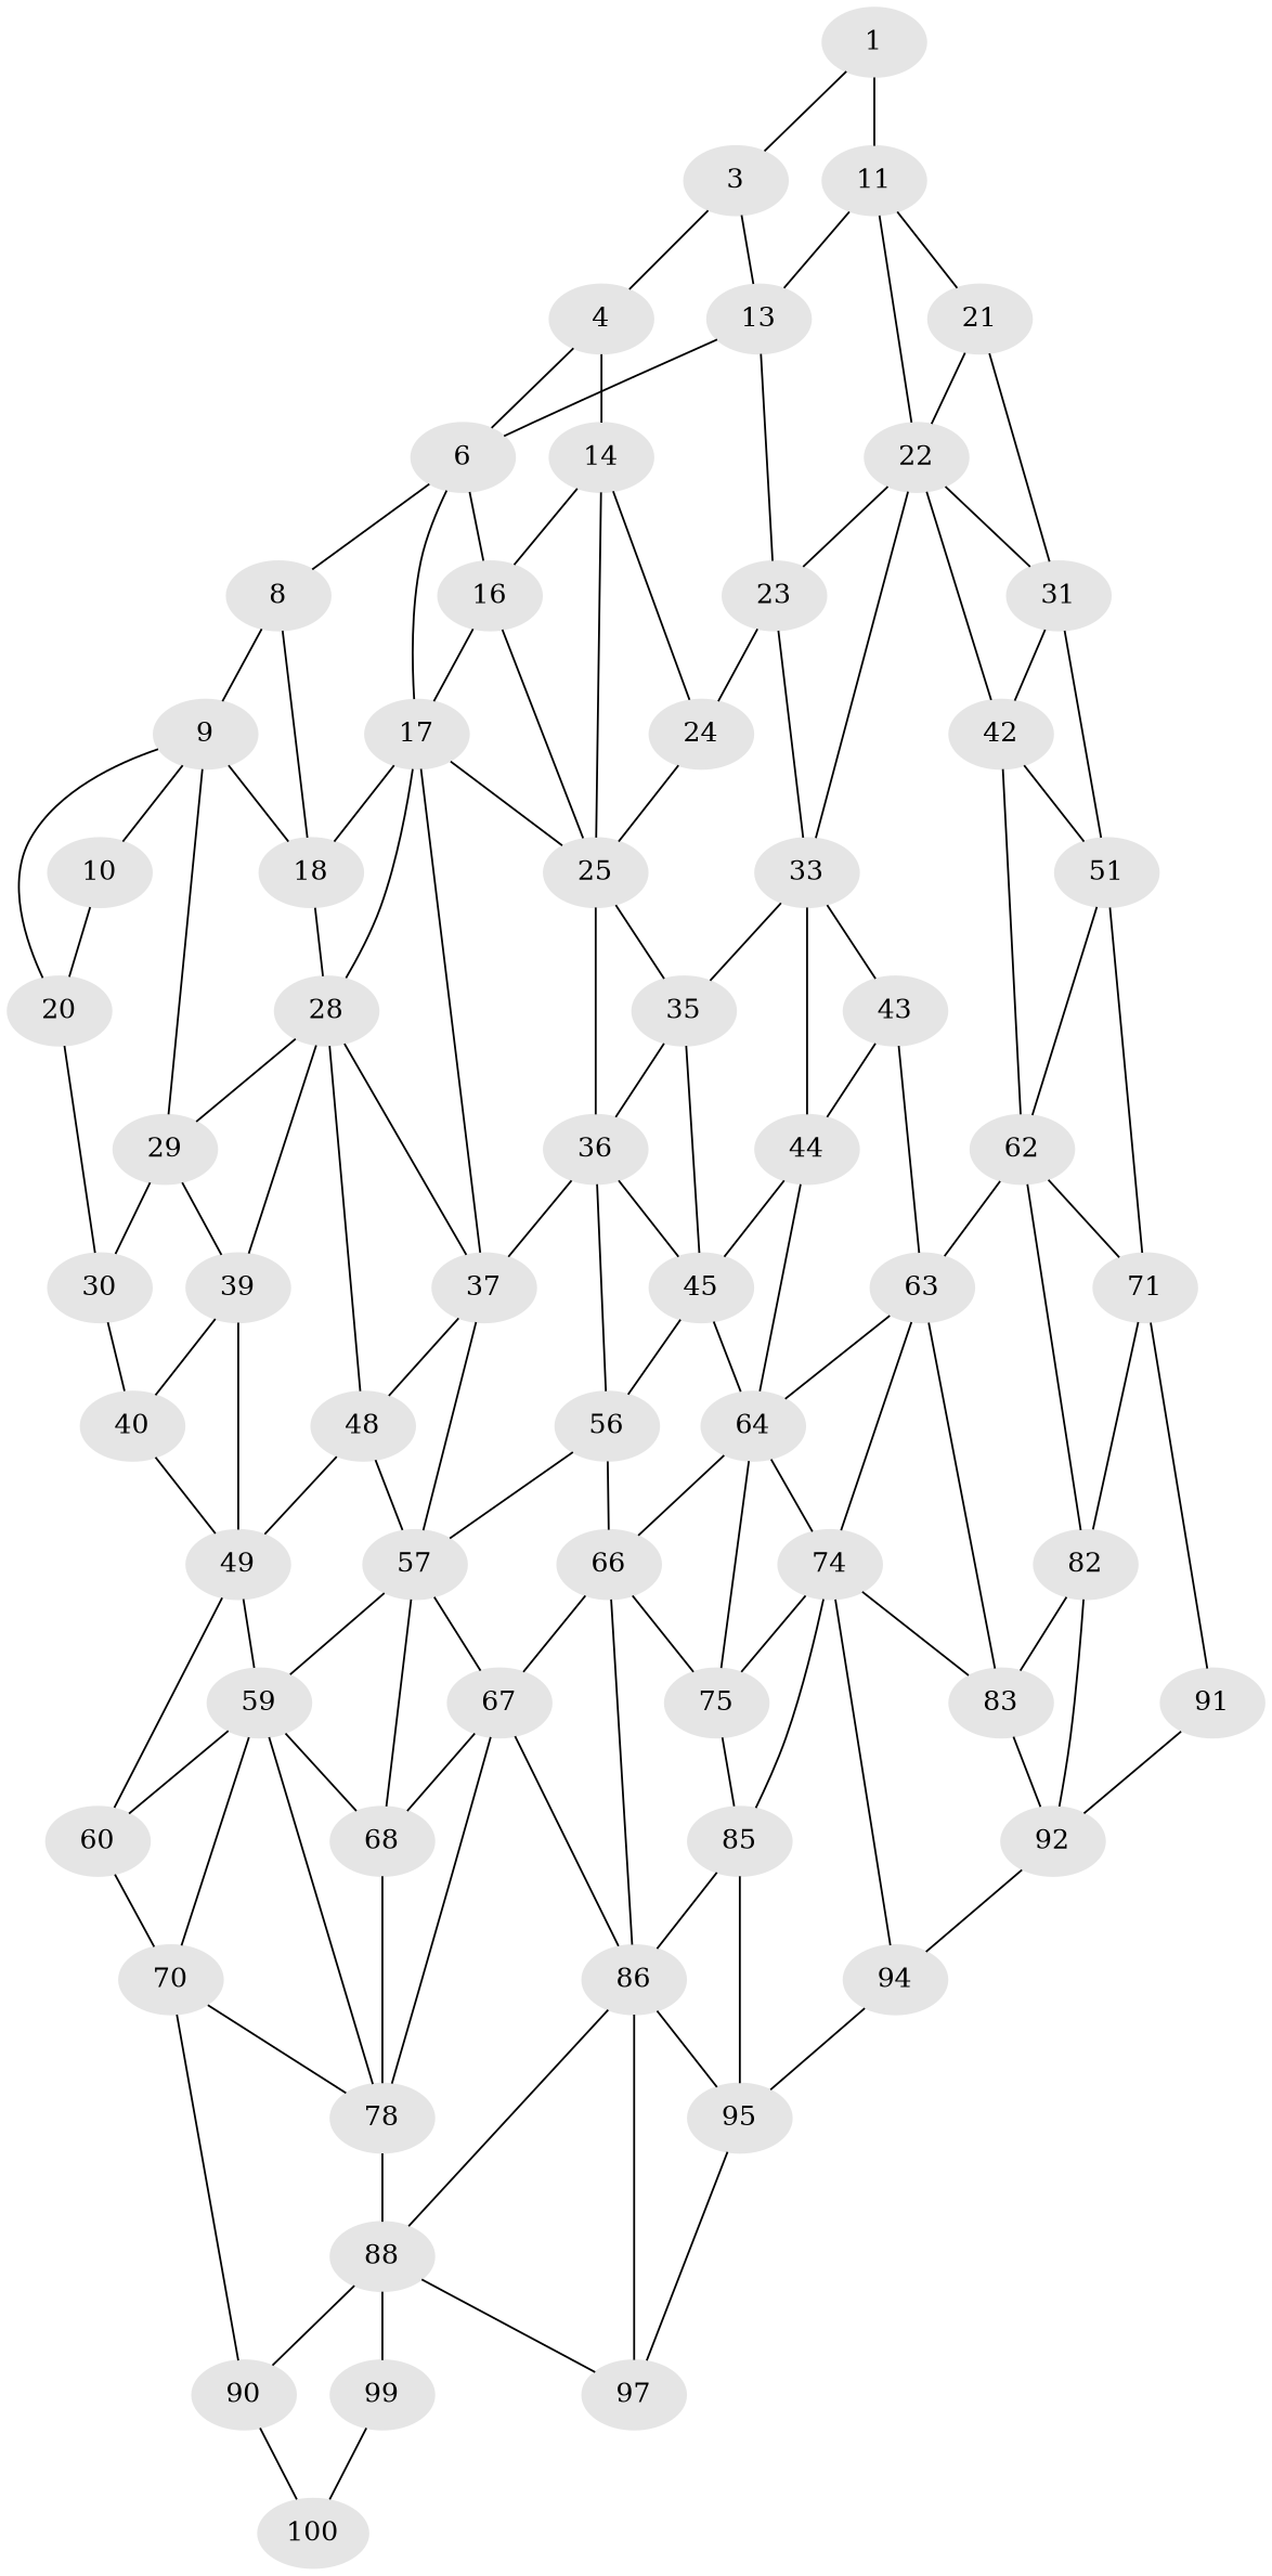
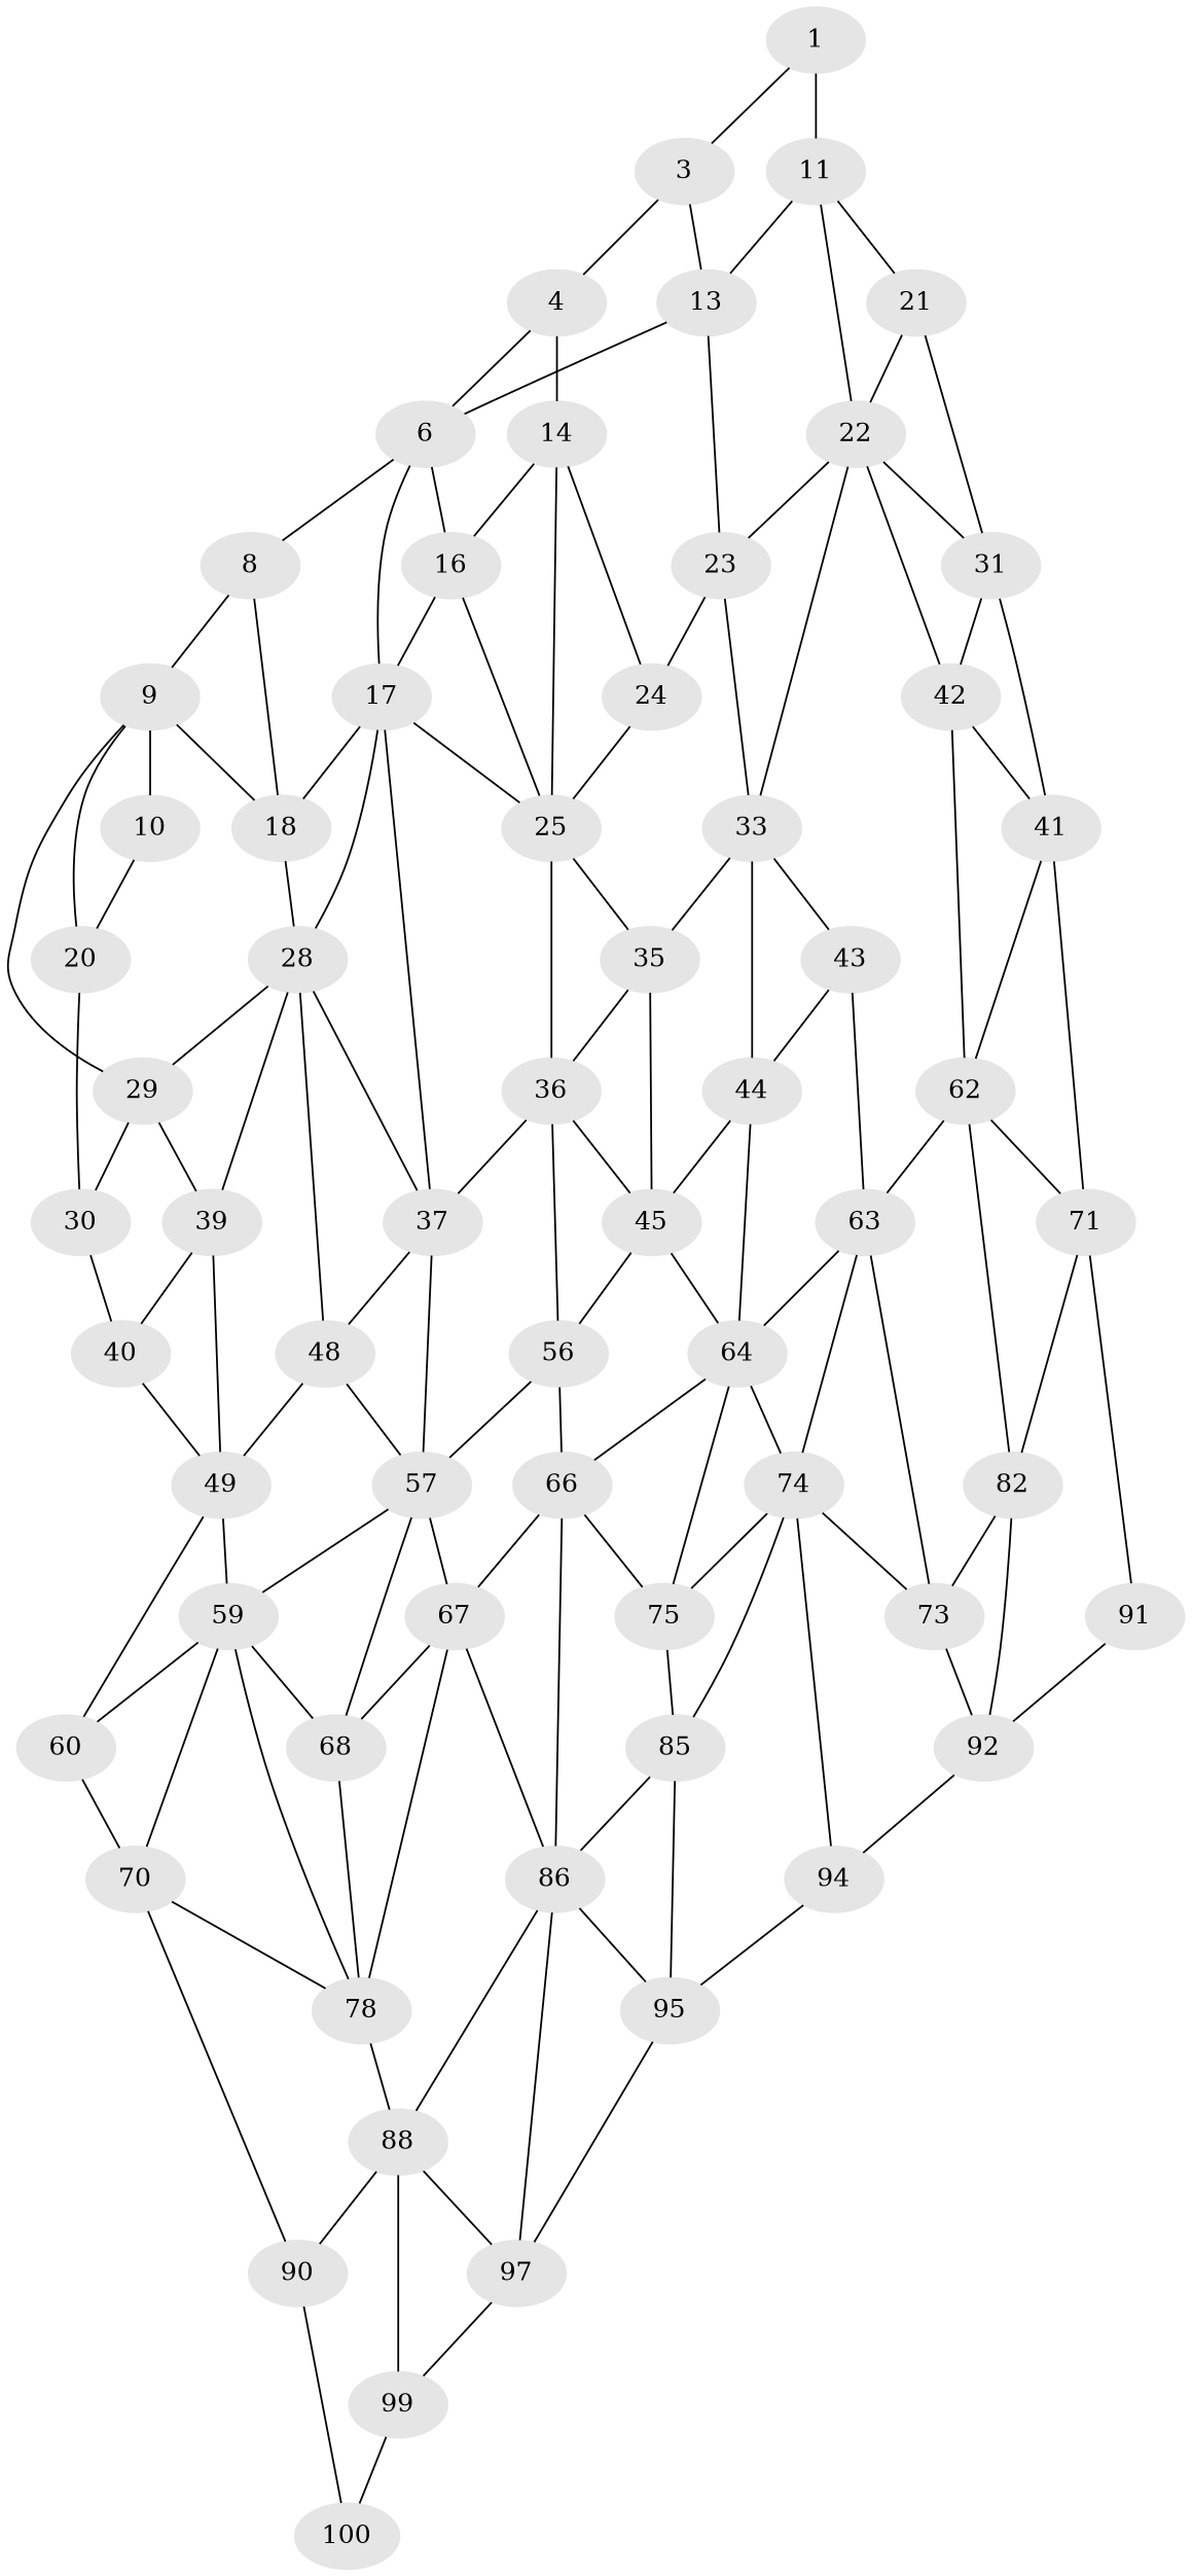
  graph {
    node [color=gray90 style=filled]
    1 [super="+2"]
    3
    11 [super="+12"]
    4 [super="+5"]
    13
    21
    22 [super="+32"]
    6 [super="+7"]
    14 [super="+15"]
    23
    8
    16
    17 [super="+27"]
    24
    25 [super="+26"]
    9 [super="+19"]
    18
    28 [super="+38"]
    37 [super="+47"]
    10
    20
    29
    30
    39
    31 [super="+41"]
    33 [super="+34"]
    42 [super="+52"]
    35
    36 [super="+46"]
    48
    57 [super="+58"]
    40
-   51 [super="+61"]
+   51 [super="+61" label=41]
    43 [super="+53"]
    44 [super="+54"]
    62 [super="+72"]
    45 [super="+55"]
    56
    49 [super="+50"]
    71 [super="+81"]
    63 [super="+73"]
    64 [super="+65"]
    66 [super="+76"]
    59 [super="+69"]
    67 [super="+77"]
    68
    60
    82
    74 [super="+84"]
-   83
+   83 [label=73]
    75
    70 [super="+80"]
    78 [super="+79"]
    91
    86 [super="+87"]
    90
    88 [super="+89"]
    92 [super="+93"]
    85
    94
    95 [super="+96"]
    97 [super="+98"]
    100
    99
    1 -- 3
    1 -- 11 [weight=2]
    3 -- 4
    3 -- 13
    11 -- 13
    11 -- 21
    11 -- 22
    4 -- 6
    4 -- 14 [weight=2]
    13 -- 6
    13 -- 23
    21 -- 22
    21 -- 31
    22 -- 23
    22 -- 31
    22 -- 33
    22 -- 42
    6 -- 8
    6 -- 16
    6 -- 17
    14 -- 16
    14 -- 24
    14 -- 25
    23 -- 24
    23 -- 33
    8 -- 9
    8 -- 18
    16 -- 17
    16 -- 25
    17 -- 25
    17 -- 18
    17 -- 28
    17 -- 37
    24 -- 25
    25 -- 35
    25 -- 36
    9 -- 18
    9 -- 10
    9 -- 20
    9 -- 29
    18 -- 28
    28 -- 37
    28 -- 29
    28 -- 39
    28 -- 48
    37 -- 48
    37 -- 57
    10 -- 20
    20 -- 30
    29 -- 30
    29 -- 39
    30 -- 40
    39 -- 40
    39 -- 49
    31 -- 42
    31 -- 51
    33 -- 35
    33 -- 43
    33 -- 44
    42 -- 51
    42 -- 62
    35 -- 36
    35 -- 45
    36 -- 37 [weight=2]
    36 -- 45
    36 -- 56
    48 -- 57
    48 -- 49
    57 -- 59
    57 -- 67
    57 -- 68
    40 -- 49
    51 -- 62
    51 -- 71
    43 -- 44 [weight=2]
    43 -- 63
    44 -- 45 [weight=2]
    44 -- 64
    62 -- 71
    62 -- 63 [weight=2]
    62 -- 82
    45 -- 56
    45 -- 64
    56 -- 57
    56 -- 66
    49 -- 59
    49 -- 60
    71 -- 82
    71 -- 91
    63 -- 64
    63 -- 74
    63 -- 83
    64 -- 66
    64 -- 74
    64 -- 75
    66 -- 67 [weight=2]
    66 -- 75
    66 -- 86
    59 -- 68
    59 -- 60
    59 -- 70
    59 -- 78
    67 -- 68
    67 -- 78
    67 -- 86
    68 -- 78
    60 -- 70
    82 -- 83
    82 -- 92
    74 -- 83
    74 -- 75
    74 -- 85
    74 -- 94
    83 -- 92
    75 -- 85
    70 -- 78
    70 -- 90
    78 -- 88 [weight=2]
    91 -- 92
    86 -- 88
    86 -- 95
    86 -- 97
    90 -- 100
    88 -- 90
    88 -- 97
    88 -- 99
    92 -- 94
    85 -- 86
    85 -- 95
    94 -- 95
    95 -- 97
+   97 -- 99
    99 -- 100
  }
